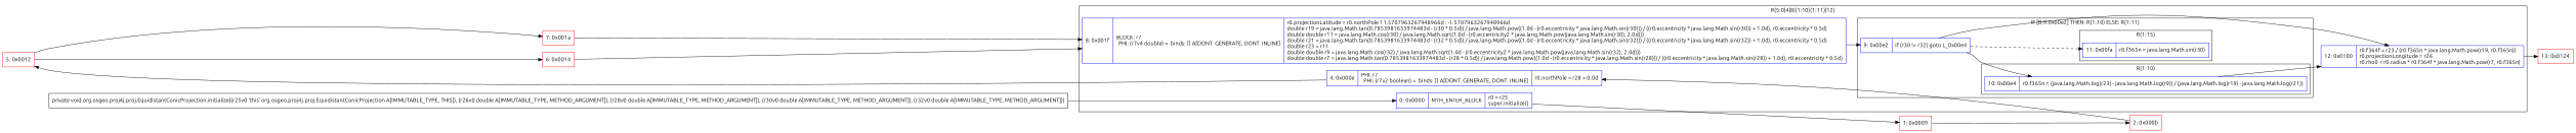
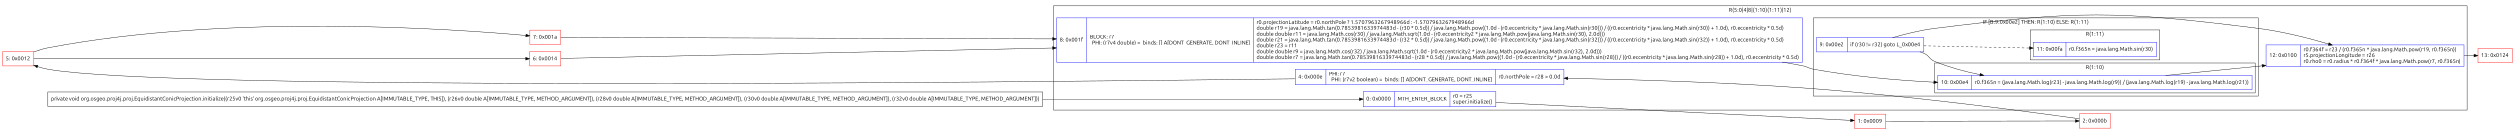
  digraph {
    fontname=Ubuntu
    rankdir=LR
    node [color=blue fontname=Ubuntu shape=record]
    edge [fontname=Ubuntu]
    n1 [label="{10\:\ 0x00e4|r0.f365n = (java.lang.Math.log(r23) \- java.lang.Math.log(r9)) \/ (java.lang.Math.log(r19) \- java.lang.Math.log(r21))\l}"]
    n2 [label="{11\:\ 0x00fa|r0.f365n = java.lang.Math.sin(r30)\l}"]
    n3 [label="{9\:\ 0x00e2|if (r30 != r32) goto L_0x00e4\l}"]
    n4 [label="{0\:\ 0x0000|MTH_ENTER_BLOCK\l|r0 = r25\lsuper.initialize()\l}"]
    n5 [label="{4\:\ 0x000e|PHI: r7 \l  PHI: (r7v2 boolean) =  binds: [] A[DONT_GENERATE, DONT_INLINE]\l|r0.northPole = r28 \> 0.0d\l}"]
    n6 [label="{8\:\ 0x001f|BLOCK: r7 \l  PHI: (r7v4 double) =  binds: [] A[DONT_GENERATE, DONT_INLINE]\l|r0.projectionLatitude = r0.northPole ? 1.5707963267948966d : \-1.5707963267948966d\ldouble r19 = java.lang.Math.tan(0.7853981633974483d \- (r30 * 0.5d)) \/ java.lang.Math.pow((1.0d \- (r0.eccentricity * java.lang.Math.sin(r30))) \/ ((r0.eccentricity * java.lang.Math.sin(r30)) + 1.0d), r0.eccentricity * 0.5d)\ldouble double r11 = java.lang.Math.cos(r30) \/ java.lang.Math.sqrt(1.0d \- (r0.eccentricity2 * java.lang.Math.pow(java.lang.Math.sin(r30), 2.0d)))\ldouble r21 = java.lang.Math.tan(0.7853981633974483d \- (r32 * 0.5d)) \/ java.lang.Math.pow((1.0d \- (r0.eccentricity * java.lang.Math.sin(r32))) \/ ((r0.eccentricity * java.lang.Math.sin(r32)) + 1.0d), r0.eccentricity * 0.5d)\ldouble r23 = r11\ldouble double r9 = java.lang.Math.cos(r32) \/ java.lang.Math.sqrt(1.0d \- (r0.eccentricity2 * java.lang.Math.pow(java.lang.Math.sin(r32), 2.0d)))\ldouble double r7 = java.lang.Math.tan(0.7853981633974483d \- (r28 * 0.5d)) \/ java.lang.Math.pow((1.0d \- (r0.eccentricity * java.lang.Math.sin(r28))) \/ ((r0.eccentricity * java.lang.Math.sin(r28)) + 1.0d), r0.eccentricity * 0.5d)\l}"]
-   n7 [label="{12\:\ 0x0100|r0.f364f = r23 \/ (r0.f365n * java.lang.Math.pow(r19, r0.f365n))\lr0.projectionLongitude = r26\lr0.rho0 = r0.radius * r0.f364f * java.lang.Math.pow(r7, r0.f365n)\l}"]
+   n7 [label="{12\:\ 0x0100|r0.f364f = r23 \/ (r0.f365n * java.lang.Math.pow(r19, r0.f365n))\lr5.projectionLongitude = r26\lr0.rho0 = r0.radius * r0.f364f * java.lang.Math.pow(r7, r0.f365n)\l}"]
    n8 [color=red label="{1\:\ 0x0009}"]
    n9 [color=red label="{5\:\ 0x0012}"]
    n10 [color=red label="{13\:\ 0x0124}"]
    n11 [color=red label="{2\:\ 0x000b}"]
    n12 [color=red label="{6\:\ 0x0014}"]
    n13 [color=red label="{7\:\ 0x001a}"]
    n14 [label="{private void org.osgeo.proj4j.proj.EquidistantConicProjection.initialize((r25v0 'this' org.osgeo.proj4j.proj.EquidistantConicProjection A[IMMUTABLE_TYPE, THIS]), (r26v0 double A[IMMUTABLE_TYPE, METHOD_ARGUMENT]), (r28v0 double A[IMMUTABLE_TYPE, METHOD_ARGUMENT]), (r30v0 double A[IMMUTABLE_TYPE, METHOD_ARGUMENT]), (r32v0 double A[IMMUTABLE_TYPE, METHOD_ARGUMENT])) }" color=""]
    subgraph cluster_1 {
      label="R(5:0|4|8|(1:10)(1:11)|12)"
      n4
      n5
      n6
      n7
      subgraph cluster_2 {
        label="IF [B:9:0x00e2] THEN: R(1:10) ELSE: R(1:11)"
        n3
        subgraph cluster_3 {
          label="R(1:10)"
          n1
        }
        subgraph cluster_4 {
-         label="R(1:15)"
+         label="R(1:11)"
          n2
        }
      }
    }
    n1 -> n7
    n3 -> n1
    n3 -> n2 [style=dashed]
    n3 -> n7
    n4 -> n8
    n5 -> n9
-   n6 -> n3
+   n6 -> n1
    n7 -> n10
    n8 -> n11
    n9 -> n12
    n9 -> n13
    n11 -> n5
    n12 -> n6
    n13 -> n6
    n14 -> n4
  }
